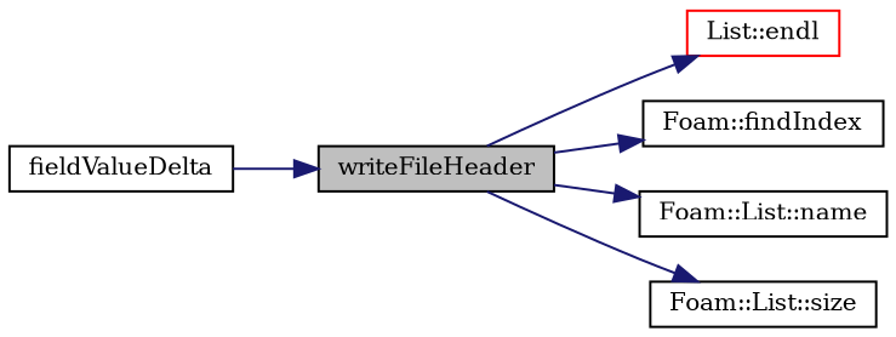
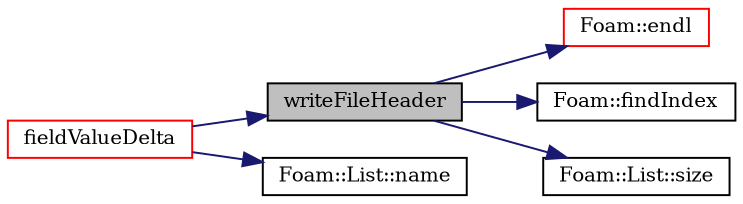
  digraph {
    fontname="DejaVu Serif"
    rankdir=LR
    node [color=black fontname="DejaVu Serif" fontsize=10 shape=record]
    edge [color=midnightblue fontname="DejaVu Serif" fontsize=10 labelfontname=Helvetica labelfontsize=10 style=solid]
    n1 [fillcolor=grey75 fontcolor=black height=0.2 label=writeFileHeader style=filled width=0.4]
-   n2 [color=red height=0.2 label="List::endl" width=0.4]
+   n2 [color=red height=0.2 label="Foam::endl" width=0.4]
    n3 [height=0.2 label="Foam::findIndex" width=0.4]
    n4 [height=0.2 label="Foam::List::name" width=0.4]
    n5 [height=0.2 label="Foam::List::size" width=0.4]
-   n6 [height=0.2 label=fieldValueDelta width=0.4]
+   n6 [color=red height=0.2 label=fieldValueDelta width=0.4]
    n1 -> n2
    n1 -> n3
-   n1 -> n4
+   n6 -> n4
    n1 -> n5
    n6 -> n1
  }
